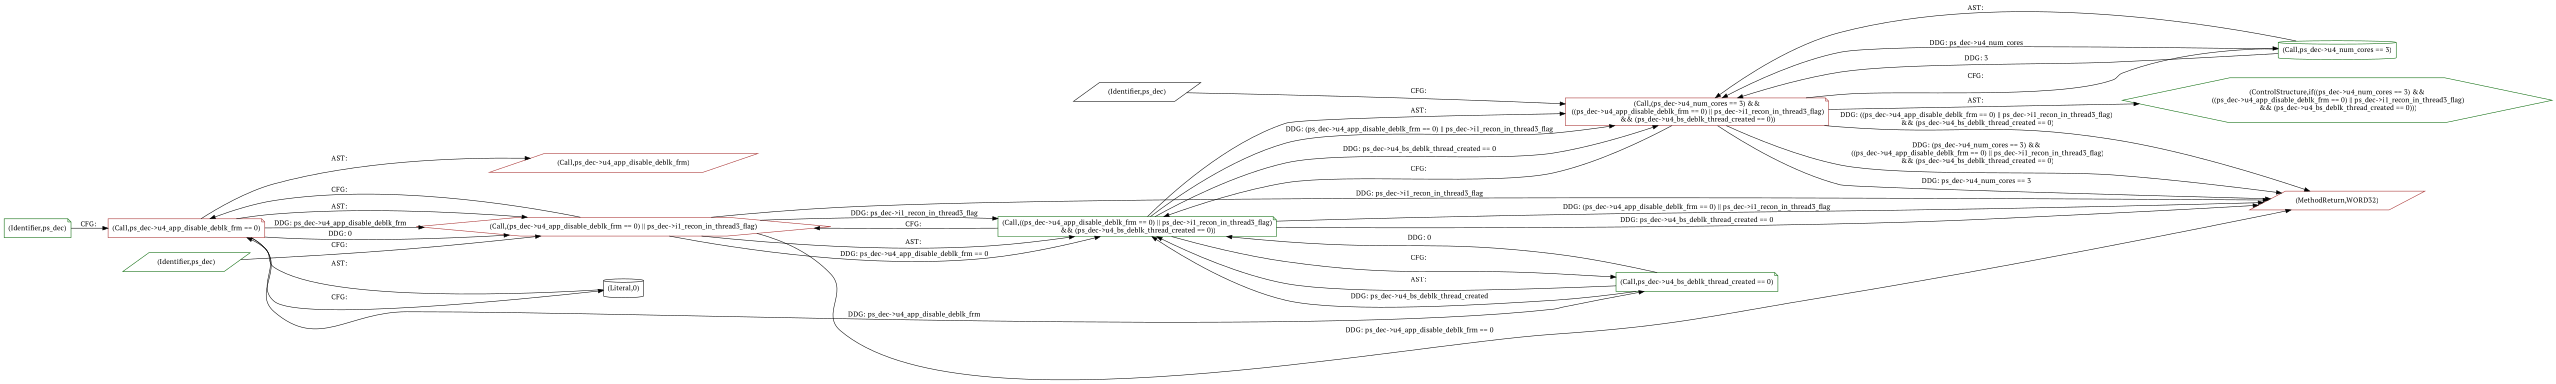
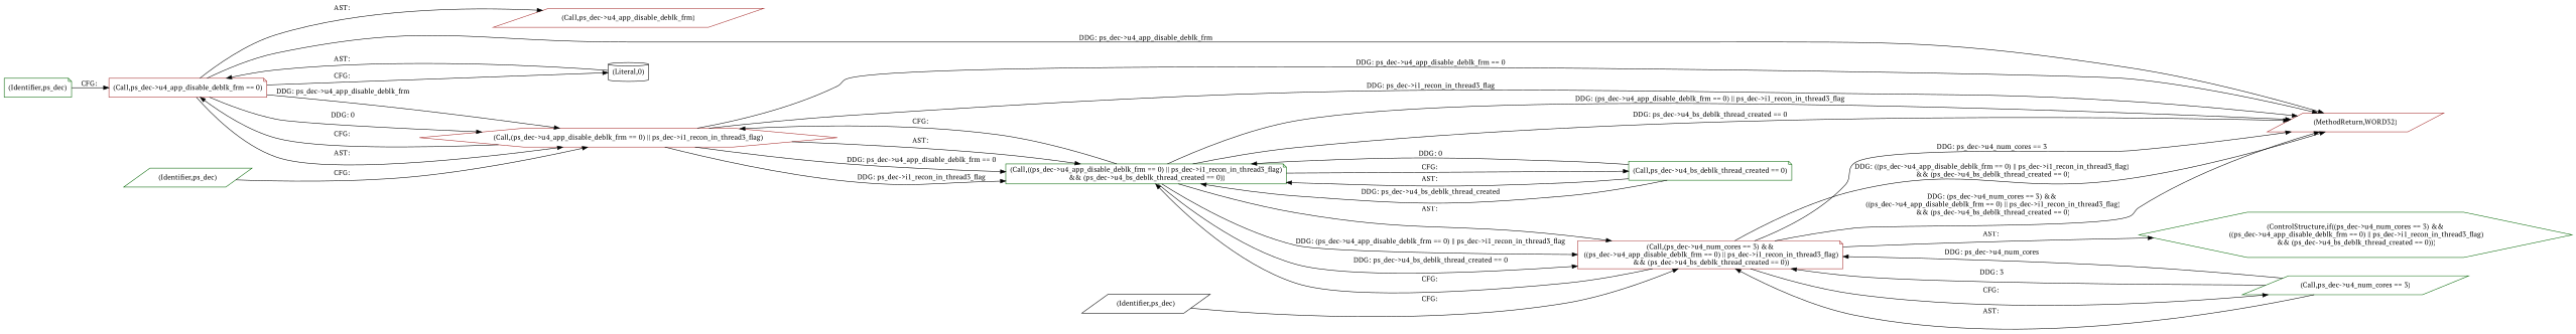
  digraph {
    fontname="PT Serif"
    rankdir=LR
    node [color=darkgreen fontname="PT Serif" shape=note]
    edge [fontname="PT Serif"]
    n1 [color=brown label="(Call,ps_dec->u4_app_disable_deblk_frm == 0)"]
    n2 [color=brown label="(Call,(ps_dec->u4_app_disable_deblk_frm == 0) || ps_dec->i1_recon_in_thread3_flag)" shape=hexagon]
    n3 [color=brown label="(MethodReturn,WORD32)" shape=parallelogram]
    n4 [color=black label="(Literal,0)" shape=cylinder]
    n5 [color=brown label="(Call,ps_dec->u4_app_disable_deblk_frm)" shape=parallelogram]
    n6 [label="(Call,((ps_dec->u4_app_disable_deblk_frm == 0) || ps_dec->i1_recon_in_thread3_flag)\n && (ps_dec->u4_bs_deblk_thread_created == 0))"]
    n7 [color=brown label="(Call,(ps_dec->u4_num_cores == 3) &&\n ((ps_dec->u4_app_disable_deblk_frm == 0) || ps_dec->i1_recon_in_thread3_flag)\n && (ps_dec->u4_bs_deblk_thread_created == 0))"]
    n8 [label="(Call,ps_dec->u4_bs_deblk_thread_created == 0)"]
    n9 [label="(ControlStructure,if((ps_dec->u4_num_cores == 3) &&\n ((ps_dec->u4_app_disable_deblk_frm == 0) || ps_dec->i1_recon_in_thread3_flag)\n && (ps_dec->u4_bs_deblk_thread_created == 0)))" shape=hexagon]
-   n10 [label="(Call,ps_dec->u4_num_cores == 3)" shape=cylinder]
+   n10 [label="(Call,ps_dec->u4_num_cores == 3)" shape=parallelogram]
    n11 [color=black label="(Identifier,ps_dec)" shape=parallelogram]
    n12 [label="(Identifier,ps_dec)" shape=parallelogram]
    n13 [label="(Identifier,ps_dec)"]
    n1 -> n2 [label="AST: "]
    n1 -> n2 [label="DDG: ps_dec->u4_app_disable_deblk_frm"]
    n1 -> n2 [label="DDG: 0"]
-   n1 -> n8 [label="DDG: ps_dec->u4_app_disable_deblk_frm"]
+   n1 -> n3 [label="DDG: ps_dec->u4_app_disable_deblk_frm"]
    n1 -> n4 [label="CFG: "]
    n1 -> n5 [label="AST: "]
    n2 -> n1 [label="CFG: "]
    n2 -> n3 [label="DDG: ps_dec->u4_app_disable_deblk_frm == 0"]
    n2 -> n3 [label="DDG: ps_dec->i1_recon_in_thread3_flag"]
    n2 -> n6 [label="AST: "]
    n2 -> n6 [label="DDG: ps_dec->u4_app_disable_deblk_frm == 0"]
    n2 -> n6 [label="DDG: ps_dec->i1_recon_in_thread3_flag"]
    n4 -> n1 [label="AST: "]
    n6 -> n2 [label="CFG: "]
    n6 -> n3 [label="DDG: (ps_dec->u4_app_disable_deblk_frm == 0) || ps_dec->i1_recon_in_thread3_flag"]
    n6 -> n3 [label="DDG: ps_dec->u4_bs_deblk_thread_created == 0"]
    n6 -> n7 [label="AST: "]
    n6 -> n7 [label="DDG: (ps_dec->u4_app_disable_deblk_frm == 0) || ps_dec->i1_recon_in_thread3_flag"]
    n6 -> n7 [label="DDG: ps_dec->u4_bs_deblk_thread_created == 0"]
    n6 -> n8 [label="CFG: "]
    n7 -> n3 [label="DDG: ((ps_dec->u4_app_disable_deblk_frm == 0) || ps_dec->i1_recon_in_thread3_flag)\n && (ps_dec->u4_bs_deblk_thread_created == 0)"]
    n7 -> n3 [label="DDG: (ps_dec->u4_num_cores == 3) &&\n ((ps_dec->u4_app_disable_deblk_frm == 0) || ps_dec->i1_recon_in_thread3_flag)\n && (ps_dec->u4_bs_deblk_thread_created == 0)"]
    n7 -> n3 [label="DDG: ps_dec->u4_num_cores == 3"]
    n7 -> n6 [label="CFG: "]
    n7 -> n9 [label="AST: "]
    n7 -> n10 [label="CFG: "]
    n8 -> n6 [label="AST: "]
    n8 -> n6 [label="DDG: ps_dec->u4_bs_deblk_thread_created"]
    n8 -> n6 [label="DDG: 0"]
    n10 -> n7 [label="AST: "]
    n10 -> n7 [label="DDG: ps_dec->u4_num_cores"]
    n10 -> n7 [label="DDG: 3"]
    n11 -> n7 [label="CFG: "]
    n12 -> n2 [label="CFG: "]
    n13 -> n1 [label="CFG: "]
  }
